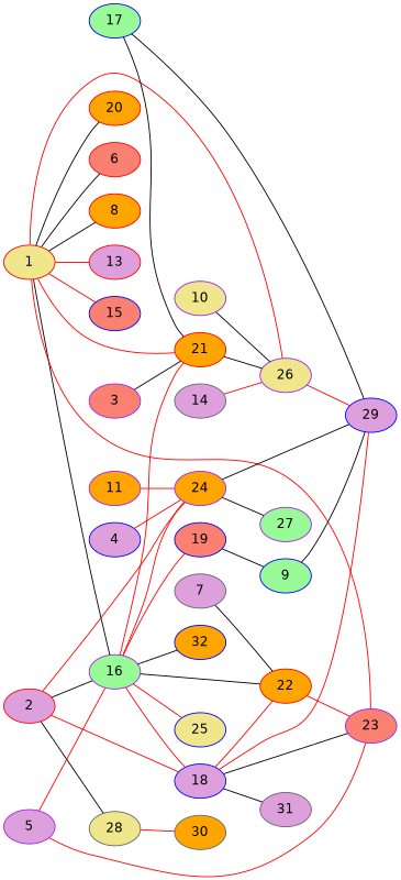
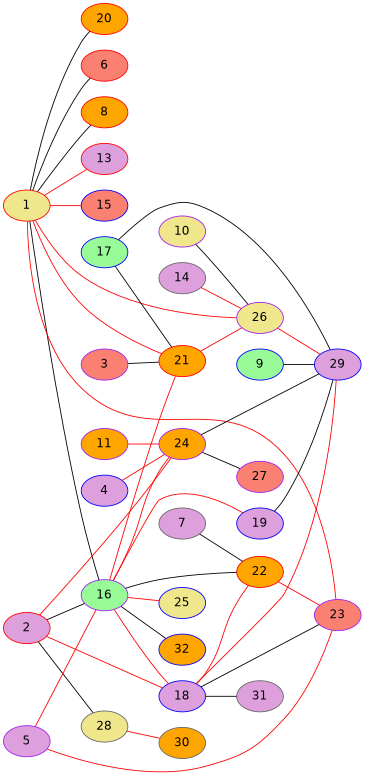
  graph {
    fontname="DejaVu Sans"
    rankdir=LR
    node [color=blue fillcolor=plum fontname="DejaVu Sans" style=filled]
    edge [color=red fontname="DejaVu Sans" weight=1.0]
    1 [color=red fillcolor=khaki]
    6 [color=red fillcolor=salmon]
    8 [color=red fillcolor=orange]
    13 [color=red]
    15 [fillcolor=salmon]
    16 [color=purple fillcolor=palegreen]
    20 [color=red fillcolor=orange]
    21 [color=red fillcolor=orange]
    23 [color=purple fillcolor=salmon]
    26 [color=purple fillcolor=khaki]
    18
    24 [color=purple fillcolor=orange]
    22 [color=red fillcolor=orange]
-   19 [fillcolor=salmon]
+   19
    25 [fillcolor=khaki]
    32 [fillcolor=orange]
    29
    2 [color=red]
    28 [color=gray40 fillcolor=khaki]
    31 [color=gray40]
-   27 [color=purple fillcolor=palegreen]
+   27 [color=purple fillcolor=salmon]
    30 [color=gray40 fillcolor=orange]
    3 [color=purple fillcolor=salmon]
    4
    5 [color=purple]
    7 [color=gray40]
    9 [fillcolor=palegreen]
    10 [color=purple fillcolor=khaki]
    11 [color=purple fillcolor=orange]
    14 [color=gray40]
    17 [fillcolor=palegreen]
    1 -- 6 [color=black]
    1 -- 8 [color=black]
    1 -- 13
    1 -- 15
    1 -- 16 [color=black]
    1 -- 20 [color=black]
    1 -- 21
    1 -- 23
    1 -- 26
    16 -- 21 [weight=2.0]
    16 -- 18 [weight=2.0]
    16 -- 24
    16 -- 22 [color=black]
    16 -- 19
    16 -- 25
    16 -- 32 [color=black]
-   21 -- 26 [color=black]
+   21 -- 26
    26 -- 29 [weight=2.0]
    18 -- 23 [color=black]
    18 -- 22
    18 -- 29
    18 -- 31 [color=black]
    24 -- 29 [color=black]
    24 -- 27 [color=black]
    22 -- 23
-   19 -- 9 [color=black]
+   19 -- 29 [color=black]
    2 -- 16 [color=black]
    2 -- 18
    2 -- 24
    2 -- 28 [color=black]
    28 -- 30
    3 -- 21 [color=black]
    4 -- 24
    5 -- 16
    5 -- 23
    7 -- 22 [color=black]
    9 -- 29 [color=black]
    10 -- 26 [color=black]
    11 -- 24
    14 -- 26
    17 -- 21 [color=black]
    17 -- 29 [color=black]
  }
